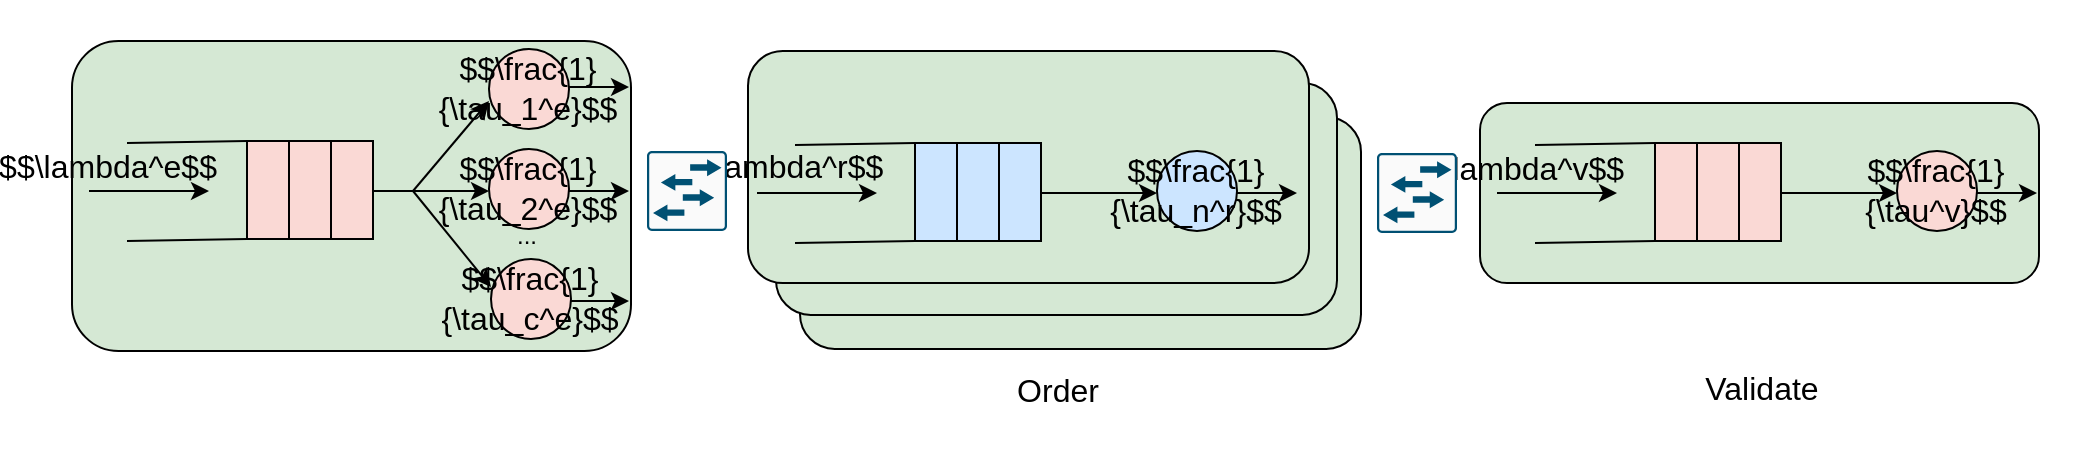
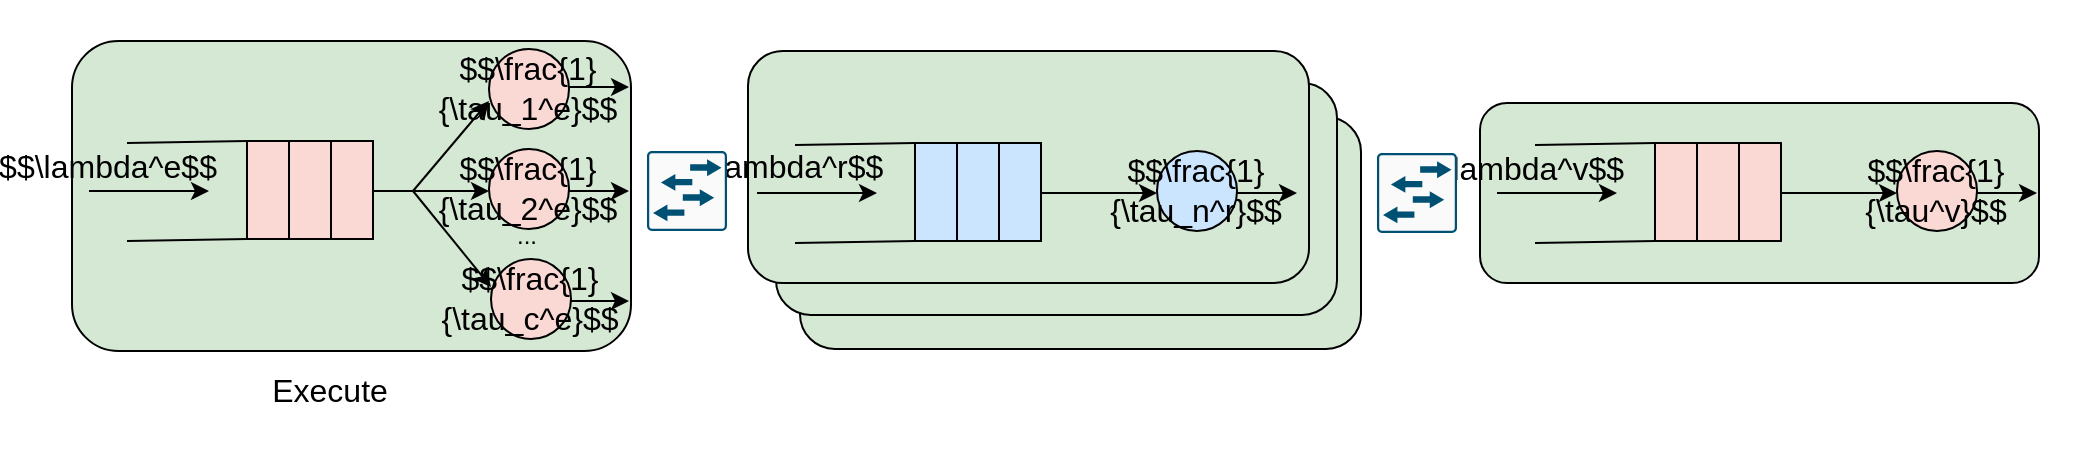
  <mxCell id="0" />
  <mxCell id="1" parent="0" />
  <mxCell id="2" value="" style="rounded=1;whiteSpace=wrap;html=1;fillColor=#D5E8D4;" parent="1" vertex="1"><mxGeometry x="395.5" y="58" width="280.5" height="116" as="geometry" /></mxCell>
  <mxCell id="3" value="" style="rounded=1;whiteSpace=wrap;html=1;fillColor=#D5E8D4;" parent="1" vertex="1"><mxGeometry x="383.5" y="41" width="280.5" height="116" as="geometry" /></mxCell>
  <mxCell id="4" value="" style="rounded=1;whiteSpace=wrap;html=1;fillColor=#D5E8D4;" parent="1" vertex="1"><mxGeometry x="31.5" y="20" width="279.5" height="155" as="geometry" /></mxCell>
  <mxCell id="5" value="" style="rounded=1;whiteSpace=wrap;html=1;fillColor=#D5E8D4;" parent="1" vertex="1"><mxGeometry x="369.5" y="25" width="280.5" height="116" as="geometry" /></mxCell>
  <mxCell id="6" value="" style="rounded=0;whiteSpace=wrap;html=1;fillColor=#FAD9D5;" parent="1" vertex="1"><mxGeometry x="119" y="70" width="21" height="49" as="geometry" /></mxCell>
  <mxCell id="7" value="" style="endArrow=none;html=1;rounded=0;" parent="1" edge="1"><mxGeometry width="50" height="50" relative="1" as="geometry"><mxPoint x="59" y="71" as="sourcePoint" /><mxPoint x="119" y="70" as="targetPoint" /></mxGeometry></mxCell>
  <mxCell id="8" value="" style="endArrow=classic;html=1;rounded=0;" parent="1" edge="1"><mxGeometry width="50" height="50" relative="1" as="geometry"><mxPoint x="40" y="95" as="sourcePoint" /><mxPoint x="100" y="95" as="targetPoint" /></mxGeometry></mxCell>
  <mxCell id="9" value="&lt;font style=&quot;font-size: 16px;&quot;&gt;$$\frac{1}{\tau_1^e}$$&lt;/font&gt;" style="ellipse;whiteSpace=wrap;html=1;aspect=fixed;fillColor=#FAD9D5;" parent="1" vertex="1"><mxGeometry x="240" y="24" width="40" height="40" as="geometry" /></mxCell>
  <mxCell id="10" value="&lt;font style=&quot;font-size: 16px;&quot;&gt;$$\lambda^e$$&lt;/font&gt;" style="text;html=1;strokeColor=none;fillColor=none;align=center;verticalAlign=middle;whiteSpace=wrap;rounded=0;" parent="1" vertex="1"><mxGeometry x="20" y="68" width="60" height="30" as="geometry" /></mxCell>
  <mxCell id="11" value="&lt;font style=&quot;font-size: 16px;&quot;&gt;$$\frac{1}{\tau_2^e}$$&lt;/font&gt;" style="ellipse;whiteSpace=wrap;html=1;aspect=fixed;fillColor=#FAD9D5;" parent="1" vertex="1"><mxGeometry x="240" y="74" width="40" height="40" as="geometry" /></mxCell>
  <mxCell id="12" value="&lt;font style=&quot;font-size: 16px;&quot;&gt;$$\frac{1}{\tau_c^e}$$&lt;/font&gt;" style="ellipse;whiteSpace=wrap;html=1;aspect=fixed;fillColor=#FAD9D5;" parent="1" vertex="1"><mxGeometry x="241" y="129" width="40" height="40" as="geometry" /></mxCell>
  <mxCell id="13" value="" style="rounded=0;whiteSpace=wrap;html=1;fillColor=#FAD9D5;" parent="1" vertex="1"><mxGeometry x="140" y="70" width="21" height="49" as="geometry" /></mxCell>
  <mxCell id="14" value="" style="rounded=0;whiteSpace=wrap;html=1;fillColor=#FAD9D5;" parent="1" vertex="1"><mxGeometry x="161" y="70" width="21" height="49" as="geometry" /></mxCell>
  <mxCell id="15" value="" style="endArrow=none;html=1;rounded=0;" parent="1" edge="1"><mxGeometry width="50" height="50" relative="1" as="geometry"><mxPoint x="59" y="120" as="sourcePoint" /><mxPoint x="119" y="119" as="targetPoint" /></mxGeometry></mxCell>
  <mxCell id="16" value="" style="endArrow=none;html=1;rounded=0;" parent="1" edge="1"><mxGeometry width="50" height="50" relative="1" as="geometry"><mxPoint x="182" y="95" as="sourcePoint" /><mxPoint x="202" y="95" as="targetPoint" /></mxGeometry></mxCell>
  <mxCell id="17" value="" style="endArrow=classic;html=1;rounded=0;" parent="1" edge="1"><mxGeometry width="50" height="50" relative="1" as="geometry"><mxPoint x="280" y="43" as="sourcePoint" /><mxPoint x="310" y="43" as="targetPoint" /></mxGeometry></mxCell>
  <mxCell id="18" value="" style="endArrow=classic;html=1;rounded=0;" parent="1" edge="1"><mxGeometry width="50" height="50" relative="1" as="geometry"><mxPoint x="280" y="95" as="sourcePoint" /><mxPoint x="310" y="95" as="targetPoint" /></mxGeometry></mxCell>
  <mxCell id="19" value="" style="endArrow=classic;html=1;rounded=0;" parent="1" edge="1"><mxGeometry width="50" height="50" relative="1" as="geometry"><mxPoint x="281" y="150" as="sourcePoint" /><mxPoint x="310" y="150" as="targetPoint" /></mxGeometry></mxCell>
  <mxCell id="20" value="..." style="text;strokeColor=none;fillColor=none;align=left;verticalAlign=middle;spacingLeft=4;spacingRight=4;overflow=hidden;points=[[0,0.5],[1,0.5]];portConstraint=eastwest;rotatable=0;" parent="1" vertex="1"><mxGeometry x="248.5" y="102" width="80" height="30" as="geometry" /></mxCell>
  <mxCell id="21" value="" style="endArrow=classic;html=1;rounded=0;" parent="1" edge="1"><mxGeometry width="50" height="50" relative="1" as="geometry"><mxPoint x="202" y="95" as="sourcePoint" /><mxPoint x="240" y="50" as="targetPoint" /></mxGeometry></mxCell>
  <mxCell id="22" value="" style="endArrow=classic;html=1;rounded=0;" parent="1" edge="1"><mxGeometry width="50" height="50" relative="1" as="geometry"><mxPoint x="202" y="95" as="sourcePoint" /><mxPoint x="240" y="95" as="targetPoint" /></mxGeometry></mxCell>
  <mxCell id="23" value="" style="endArrow=classic;html=1;rounded=0;" parent="1" edge="1"><mxGeometry width="50" height="50" relative="1" as="geometry"><mxPoint x="202" y="95" as="sourcePoint" /><mxPoint x="241" y="143" as="targetPoint" /></mxGeometry></mxCell>
  <mxCell id="24" value="" style="rounded=0;whiteSpace=wrap;html=1;fillColor=#CCE5FF;" parent="1" vertex="1"><mxGeometry x="453" y="71" width="21" height="49" as="geometry" /></mxCell>
  <mxCell id="25" value="" style="endArrow=none;html=1;rounded=0;" parent="1" edge="1"><mxGeometry width="50" height="50" relative="1" as="geometry"><mxPoint x="393" y="72" as="sourcePoint" /><mxPoint x="453" y="71" as="targetPoint" /></mxGeometry></mxCell>
  <mxCell id="26" value="" style="endArrow=classic;html=1;rounded=0;" parent="1" edge="1"><mxGeometry width="50" height="50" relative="1" as="geometry"><mxPoint x="374" y="96" as="sourcePoint" /><mxPoint x="434" y="96" as="targetPoint" /></mxGeometry></mxCell>
  <mxCell id="27" value="&lt;font style=&quot;font-size: 16px;&quot;&gt;$$\frac{1}{\tau_n^r}$$&lt;/font&gt;" style="ellipse;whiteSpace=wrap;html=1;aspect=fixed;fillColor=#CCE5FF;" parent="1" vertex="1"><mxGeometry x="574" y="75" width="40" height="40" as="geometry" /></mxCell>
  <mxCell id="28" value="" style="rounded=0;whiteSpace=wrap;html=1;fillColor=#CCE5FF;" parent="1" vertex="1"><mxGeometry x="474" y="71" width="21" height="49" as="geometry" /></mxCell>
  <mxCell id="29" value="" style="rounded=0;whiteSpace=wrap;html=1;fillColor=#CCE5FF;" parent="1" vertex="1"><mxGeometry x="495" y="71" width="21" height="49" as="geometry" /></mxCell>
  <mxCell id="30" value="" style="endArrow=none;html=1;rounded=0;" parent="1" edge="1"><mxGeometry width="50" height="50" relative="1" as="geometry"><mxPoint x="393" y="121" as="sourcePoint" /><mxPoint x="453" y="120" as="targetPoint" /></mxGeometry></mxCell>
  <mxCell id="31" value="" style="endArrow=none;html=1;rounded=0;" parent="1" edge="1"><mxGeometry width="50" height="50" relative="1" as="geometry"><mxPoint x="516" y="96" as="sourcePoint" /><mxPoint x="536" y="96" as="targetPoint" /></mxGeometry></mxCell>
  <mxCell id="32" value="" style="endArrow=classic;html=1;rounded=0;" parent="1" edge="1"><mxGeometry width="50" height="50" relative="1" as="geometry"><mxPoint x="614" y="96" as="sourcePoint" /><mxPoint x="644" y="96" as="targetPoint" /></mxGeometry></mxCell>
  <mxCell id="33" value="" style="endArrow=classic;html=1;rounded=0;" parent="1" edge="1"><mxGeometry width="50" height="50" relative="1" as="geometry"><mxPoint x="536" y="96" as="sourcePoint" /><mxPoint x="574" y="96" as="targetPoint" /></mxGeometry></mxCell>
  <mxCell id="34" value="&lt;font style=&quot;font-size: 16px;&quot;&gt;$$\lambda^r$$&lt;/font&gt;" style="text;html=1;strokeColor=none;fillColor=none;align=center;verticalAlign=middle;whiteSpace=wrap;rounded=0;" parent="1" vertex="1"><mxGeometry x="355" y="68" width="60" height="30" as="geometry" /></mxCell>
  <mxCell id="35" value="" style="rounded=1;whiteSpace=wrap;html=1;fillColor=#D5E8D4;" parent="1" vertex="1"><mxGeometry x="735.5" y="51" width="279.5" height="90" as="geometry" /></mxCell>
  <mxCell id="36" value="" style="rounded=0;whiteSpace=wrap;html=1;fillColor=#FAD9D5;" parent="1" vertex="1"><mxGeometry x="823" y="71" width="21" height="49" as="geometry" /></mxCell>
  <mxCell id="37" value="" style="endArrow=none;html=1;rounded=0;" parent="1" edge="1"><mxGeometry width="50" height="50" relative="1" as="geometry"><mxPoint x="763" y="72" as="sourcePoint" /><mxPoint x="823" y="71" as="targetPoint" /></mxGeometry></mxCell>
  <mxCell id="38" value="" style="endArrow=classic;html=1;rounded=0;" parent="1" edge="1"><mxGeometry width="50" height="50" relative="1" as="geometry"><mxPoint x="744" y="96" as="sourcePoint" /><mxPoint x="804" y="96" as="targetPoint" /></mxGeometry></mxCell>
  <mxCell id="39" value="&lt;font style=&quot;font-size: 16px;&quot;&gt;$$\lambda^v$$&lt;/font&gt;" style="text;html=1;strokeColor=none;fillColor=none;align=center;verticalAlign=middle;whiteSpace=wrap;rounded=0;" parent="1" vertex="1"><mxGeometry x="724" y="69" width="60" height="30" as="geometry" /></mxCell>
  <mxCell id="40" value="&lt;font style=&quot;font-size: 16px;&quot;&gt;$$\frac{1}{\tau^v}$$&lt;/font&gt;" style="ellipse;whiteSpace=wrap;html=1;aspect=fixed;fillColor=#FAD9D5;" parent="1" vertex="1"><mxGeometry x="944" y="75" width="40" height="40" as="geometry" /></mxCell>
  <mxCell id="41" value="" style="rounded=0;whiteSpace=wrap;html=1;fillColor=#FAD9D5;" parent="1" vertex="1"><mxGeometry x="844" y="71" width="21" height="49" as="geometry" /></mxCell>
  <mxCell id="42" value="" style="rounded=0;whiteSpace=wrap;html=1;fillColor=#FAD9D5;" parent="1" vertex="1"><mxGeometry x="865" y="71" width="21" height="49" as="geometry" /></mxCell>
  <mxCell id="43" value="" style="endArrow=none;html=1;rounded=0;" parent="1" edge="1"><mxGeometry width="50" height="50" relative="1" as="geometry"><mxPoint x="763" y="121" as="sourcePoint" /><mxPoint x="823" y="120" as="targetPoint" /></mxGeometry></mxCell>
  <mxCell id="44" value="" style="endArrow=none;html=1;rounded=0;" parent="1" edge="1"><mxGeometry width="50" height="50" relative="1" as="geometry"><mxPoint x="886" y="96" as="sourcePoint" /><mxPoint x="906" y="96" as="targetPoint" /></mxGeometry></mxCell>
  <mxCell id="45" value="" style="endArrow=classic;html=1;rounded=0;" parent="1" edge="1"><mxGeometry width="50" height="50" relative="1" as="geometry"><mxPoint x="984" y="96" as="sourcePoint" /><mxPoint x="1014" y="96" as="targetPoint" /></mxGeometry></mxCell>
  <mxCell id="46" value="" style="endArrow=classic;html=1;rounded=0;" parent="1" edge="1"><mxGeometry width="50" height="50" relative="1" as="geometry"><mxPoint x="906" y="96" as="sourcePoint" /><mxPoint x="944" y="96" as="targetPoint" /></mxGeometry></mxCell>
  <mxCell id="47" value="" style="sketch=0;points=[[0.015,0.015,0],[0.985,0.015,0],[0.985,0.985,0],[0.015,0.985,0],[0.25,0,0],[0.5,0,0],[0.75,0,0],[1,0.25,0],[1,0.5,0],[1,0.75,0],[0.75,1,0],[0.5,1,0],[0.25,1,0],[0,0.75,0],[0,0.5,0],[0,0.25,0]];verticalLabelPosition=bottom;html=1;verticalAlign=top;aspect=fixed;align=center;pointerEvents=1;shape=mxgraph.cisco19.rect;prIcon=l2_switch;fillColor=#FAFAFA;strokeColor=#005073;" parent="1" vertex="1"><mxGeometry x="319" y="75" width="40" height="40" as="geometry" /></mxCell>
  <mxCell id="48" value="" style="sketch=0;points=[[0.015,0.015,0],[0.985,0.015,0],[0.985,0.985,0],[0.015,0.985,0],[0.25,0,0],[0.5,0,0],[0.75,0,0],[1,0.25,0],[1,0.5,0],[1,0.75,0],[0.75,1,0],[0.5,1,0],[0.25,1,0],[0,0.75,0],[0,0.5,0],[0,0.25,0]];verticalLabelPosition=bottom;html=1;verticalAlign=top;aspect=fixed;align=center;pointerEvents=1;shape=mxgraph.cisco19.rect;prIcon=l2_switch;fillColor=#FAFAFA;strokeColor=#005073;" parent="1" vertex="1"><mxGeometry x="684" y="76" width="40" height="40" as="geometry" /></mxCell>
- <mxCell id="50" value="&lt;font style=&quot;font-size: 16px;&quot;&gt;Order&lt;/font&gt;" style="text;html=1;strokeColor=none;fillColor=none;align=center;verticalAlign=middle;whiteSpace=wrap;rounded=0;" parent="1" vertex="1"><mxGeometry x="495" y="180" width="60" height="30" as="geometry" /></mxCell>
- <mxCell id="51" value="&lt;font style=&quot;font-size: 16px;&quot;&gt;Validate&lt;/font&gt;" style="text;html=1;strokeColor=none;fillColor=none;align=center;verticalAlign=middle;whiteSpace=wrap;rounded=0;" parent="1" vertex="1"><mxGeometry x="847" y="179" width="60" height="30" as="geometry" /></mxCell>
+ <mxCell id="49" value="&lt;font style=&quot;font-size: 16px;&quot;&gt;Execute&lt;/font&gt;" style="text;html=1;strokeColor=none;fillColor=none;align=center;verticalAlign=middle;whiteSpace=wrap;rounded=0;" parent="1" vertex="1"><mxGeometry x="131" y="180" width="60" height="30" as="geometry" /></mxCell>
